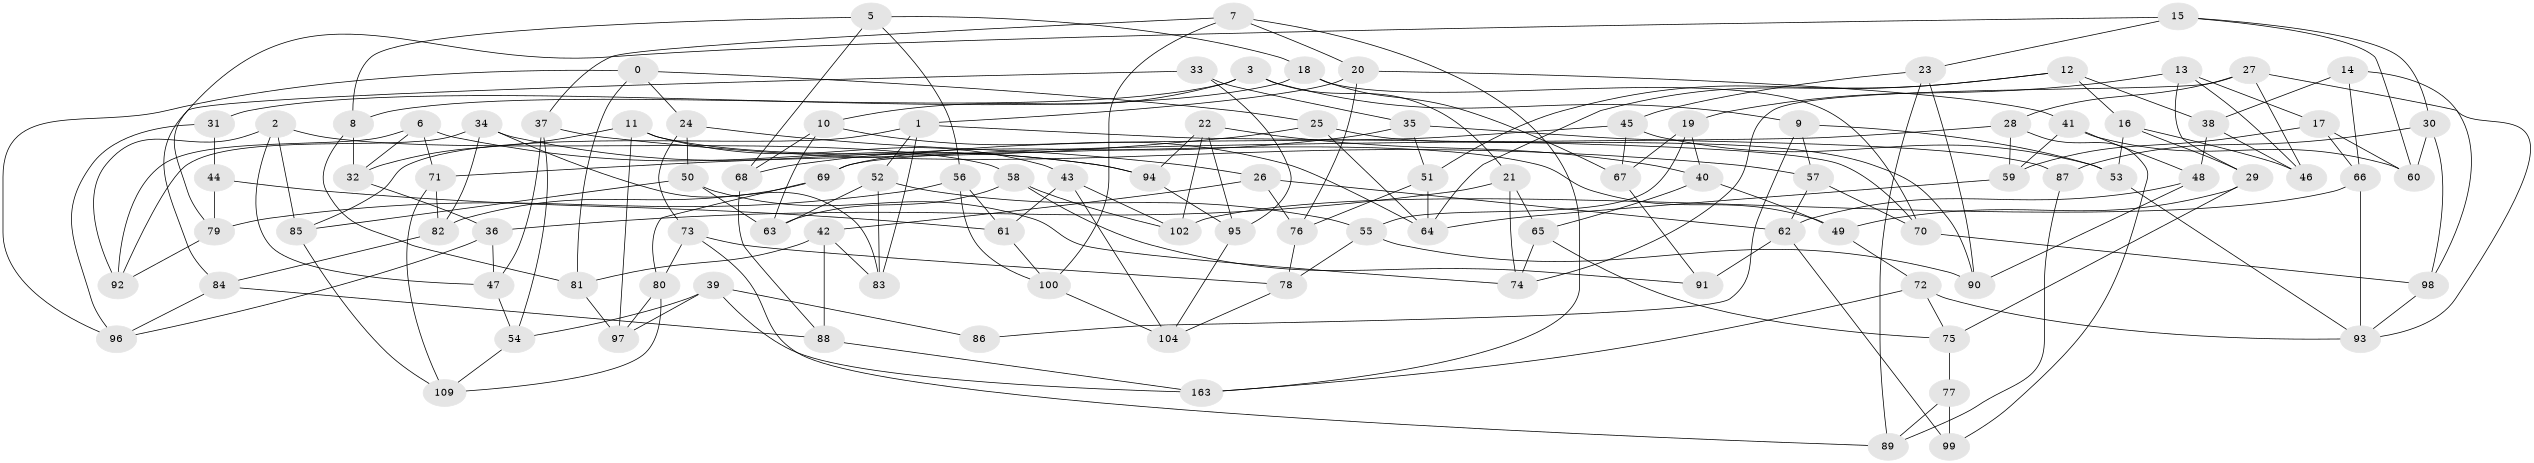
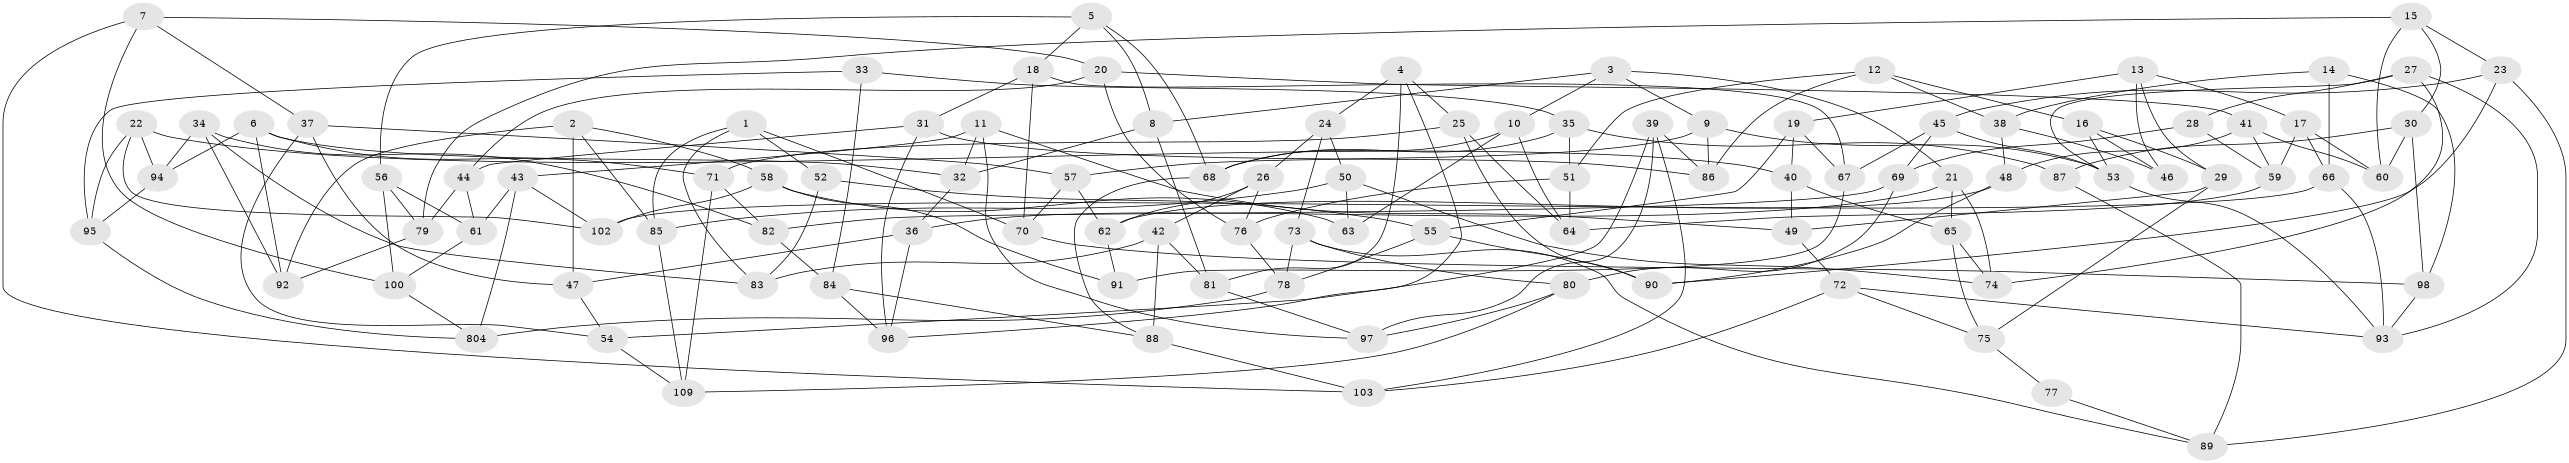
  graph {
    node [color=gray90 style=filled]
    1
    52
    70
    83
    85
    63
    55
    98
    n9 [label=109]
    2
    47
    58
    92
    54
    102
    91
    3
    8
    9
    10
    21
    81
    32
    53
    57
    86
    68
    64
    36
    65
    74
-   4 [label=0]
+   4
    24
    25
    96
    26
    50
    73
    71
    90
    97
    5
    18
    56
    31
    67
    100
    79
    61
    88
    6
    94
    82
    95
    7
    20
    37
-   103 [label=163]
+   103
    41
    44
    76
-   104
+   104 [label=804]
    93
    62
    11
    43
    49
    72
    12
    16
    38
    51
    29
    46
    48
    13
    17
    19
    66
    60
    59
    40
    75
    14
    87
    89
    15
    23
    30
    45
    78
    22
    69
    42
    80
-   99
    27
    28
    77
    33
    35
    84
    34
    39
    1 -- 52
    1 -- 70
    1 -- 83
    1 -- 85
    52 -- 83
-   52 -- 63
    52 -- 55
    70 -- 98
    85 -- n9
    55 -- 90
    55 -- 78
    98 -- 93
    2 -- 85
    2 -- 47
    2 -- 58
    2 -- 92
    47 -- 54
    58 -- 63
    58 -- 102
    58 -- 91
    54 -- n9
    3 -- 8
    3 -- 9
    3 -- 10
    3 -- 21
    8 -- 81
    8 -- 32
    9 -- 53
    9 -- 57
    9 -- 86
    10 -- 63
    10 -- 68
    10 -- 64
    21 -- 36
    21 -- 65
    21 -- 74
    81 -- 97
    32 -- 36
    53 -- 93
    57 -- 70
    57 -- 62
    68 -- 88
    36 -- 47
    36 -- 96
    65 -- 74
    65 -- 75
    4 -- 81
    4 -- 24
    4 -- 25
    4 -- 96
    24 -- 26
    24 -- 50
    24 -- 73
    25 -- 64
    25 -- 71
    25 -- 90
    26 -- 76
    26 -- 62
    26 -- 42
    50 -- 85
    50 -- 63
    50 -- 74
    73 -- 89
    73 -- 78
    73 -- 80
    71 -- n9
    71 -- 82
    5 -- 8
    5 -- 68
    5 -- 18
    5 -- 56
    18 -- 70
    18 -- 31
    18 -- 67
    56 -- 100
    56 -- 79
    56 -- 61
+   31 -- 86
    31 -- 96
    31 -- 44
    67 -- 91
    100 -- 104
    79 -- 92
    61 -- 100
    88 -- 103
    6 -- 92
    6 -- 32
    6 -- 71
    6 -- 94
    94 -- 95
    82 -- 84
    95 -- 104
    7 -- 100
    7 -- 20
    7 -- 37
    7 -- 103
    20 -- 41
-   20 -- 1
+   20 -- 44
    20 -- 76
    37 -- 47
    37 -- 54
    37 -- 57
    41 -- 48
    41 -- 60
    41 -- 59
    44 -- 79
    44 -- 61
    76 -- 78
    62 -- 91
-   62 -- 99
    11 -- 32
    11 -- 97
    11 -- 43
    11 -- 49
    43 -- 102
    43 -- 61
    43 -- 104
    49 -- 72
    72 -- 103
    72 -- 93
    72 -- 75
-   12 -- 64
+   12 -- 86
    12 -- 16
    12 -- 38
    12 -- 51
    16 -- 53
    16 -- 29
    16 -- 46
    38 -- 46
    38 -- 48
    51 -- 64
    51 -- 76
    29 -- 49
    29 -- 75
    48 -- 90
    48 -- 62
    13 -- 29
    13 -- 46
    13 -- 17
    13 -- 19
    17 -- 66
    17 -- 60
    17 -- 59
    19 -- 55
    19 -- 67
    19 -- 40
    66 -- 102
    66 -- 93
    59 -- 64
    40 -- 65
    40 -- 49
    75 -- 77
    14 -- 98
    14 -- 38
    14 -- 66
    87 -- 89
    15 -- 79
    15 -- 60
    15 -- 23
    15 -- 30
    23 -- 90
    23 -- 89
    23 -- 45
    30 -- 98
    30 -- 60
    30 -- 87
    45 -- 53
    45 -- 67
    45 -- 69
    78 -- 104
    22 -- 102
    22 -- 94
    22 -- 95
    22 -- 40
    69 -- 82
    69 -- 80
    42 -- 83
    42 -- 81
    42 -- 88
    80 -- n9
    80 -- 97
    27 -- 74
    27 -- 93
-   27 -- 46
+   27 -- 53
    27 -- 28
    28 -- 59
    28 -- 69
-   28 -- 99
    77 -- 89
-   77 -- 99
    33 -- 95
    33 -- 35
    33 -- 84
    35 -- 68
    35 -- 51
    35 -- 87
    84 -- 96
    84 -- 88
    34 -- 83
    34 -- 92
    34 -- 94
    34 -- 82
    39 -- 54
    39 -- 86
    39 -- 97
    39 -- 103
  }
